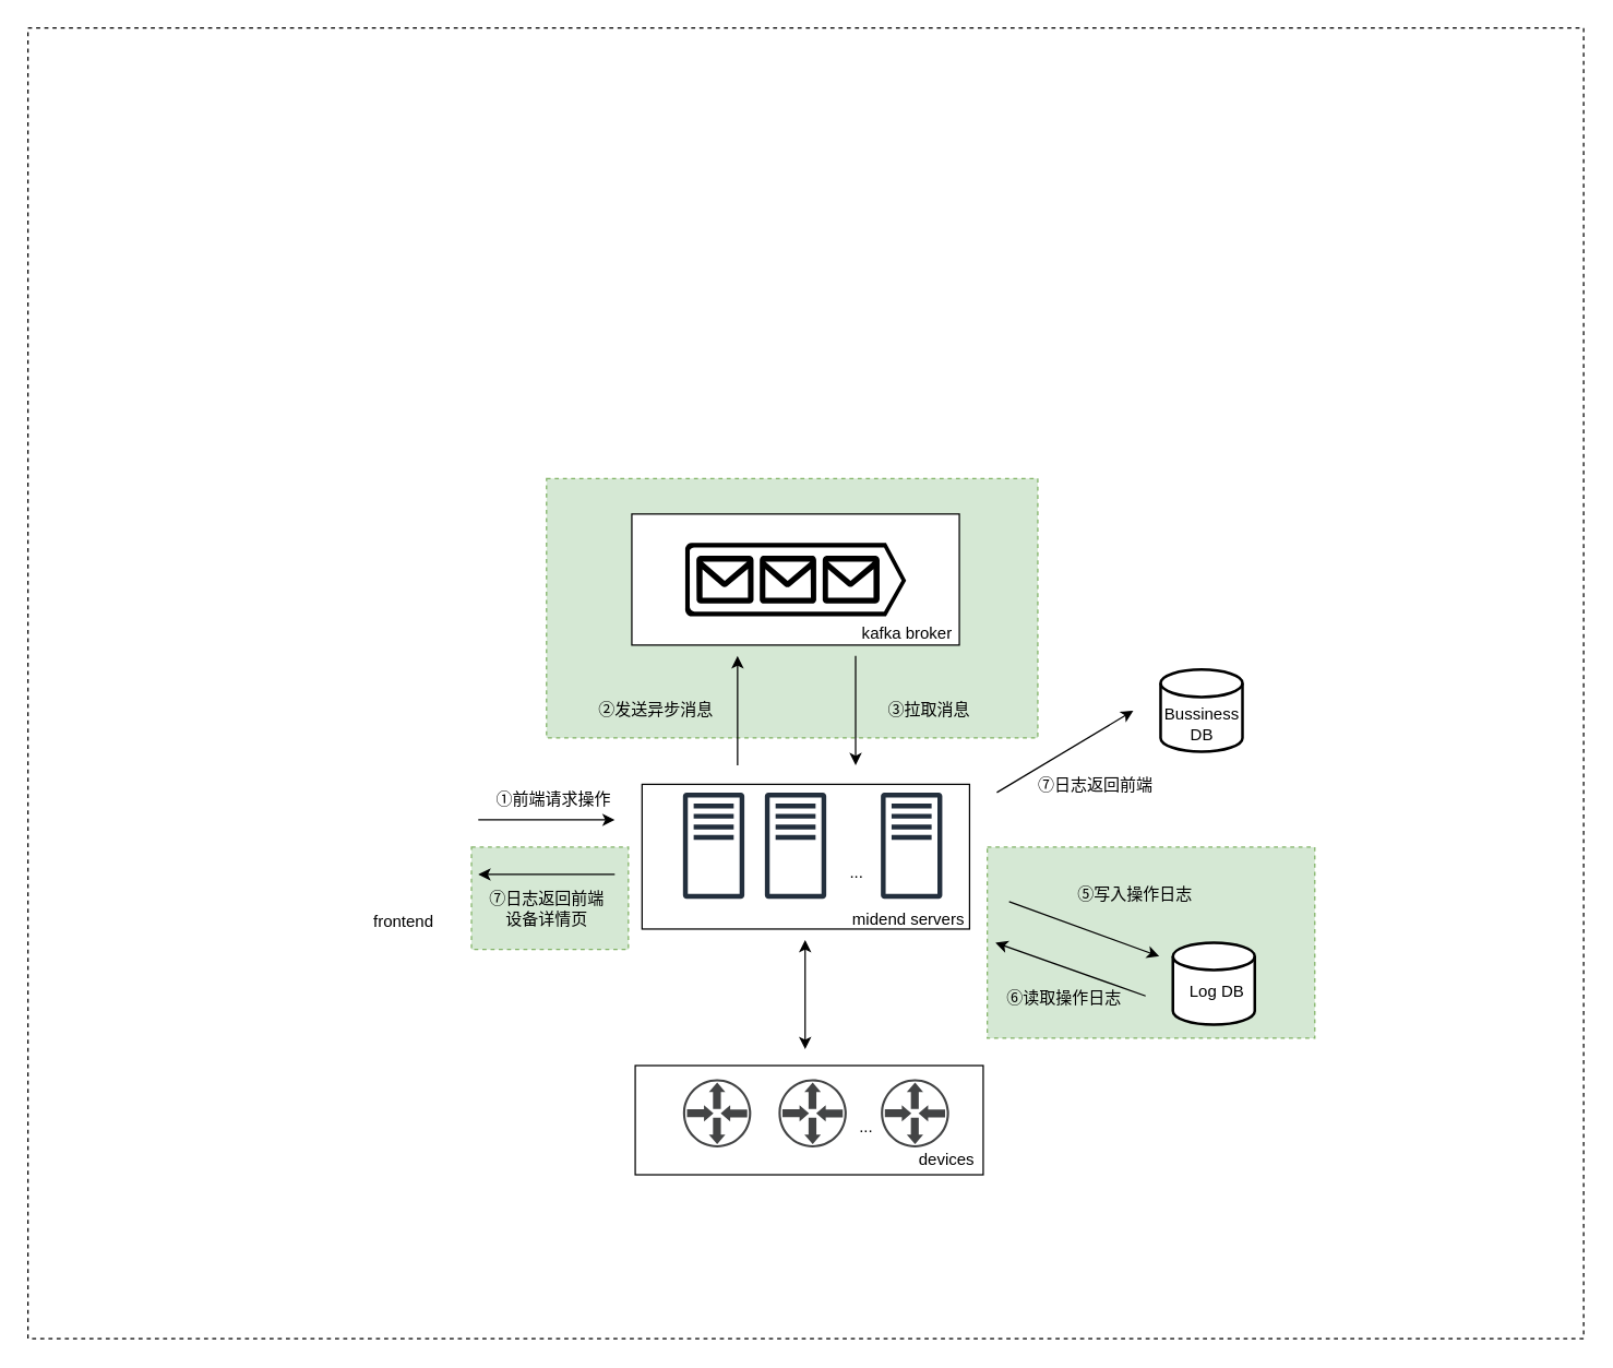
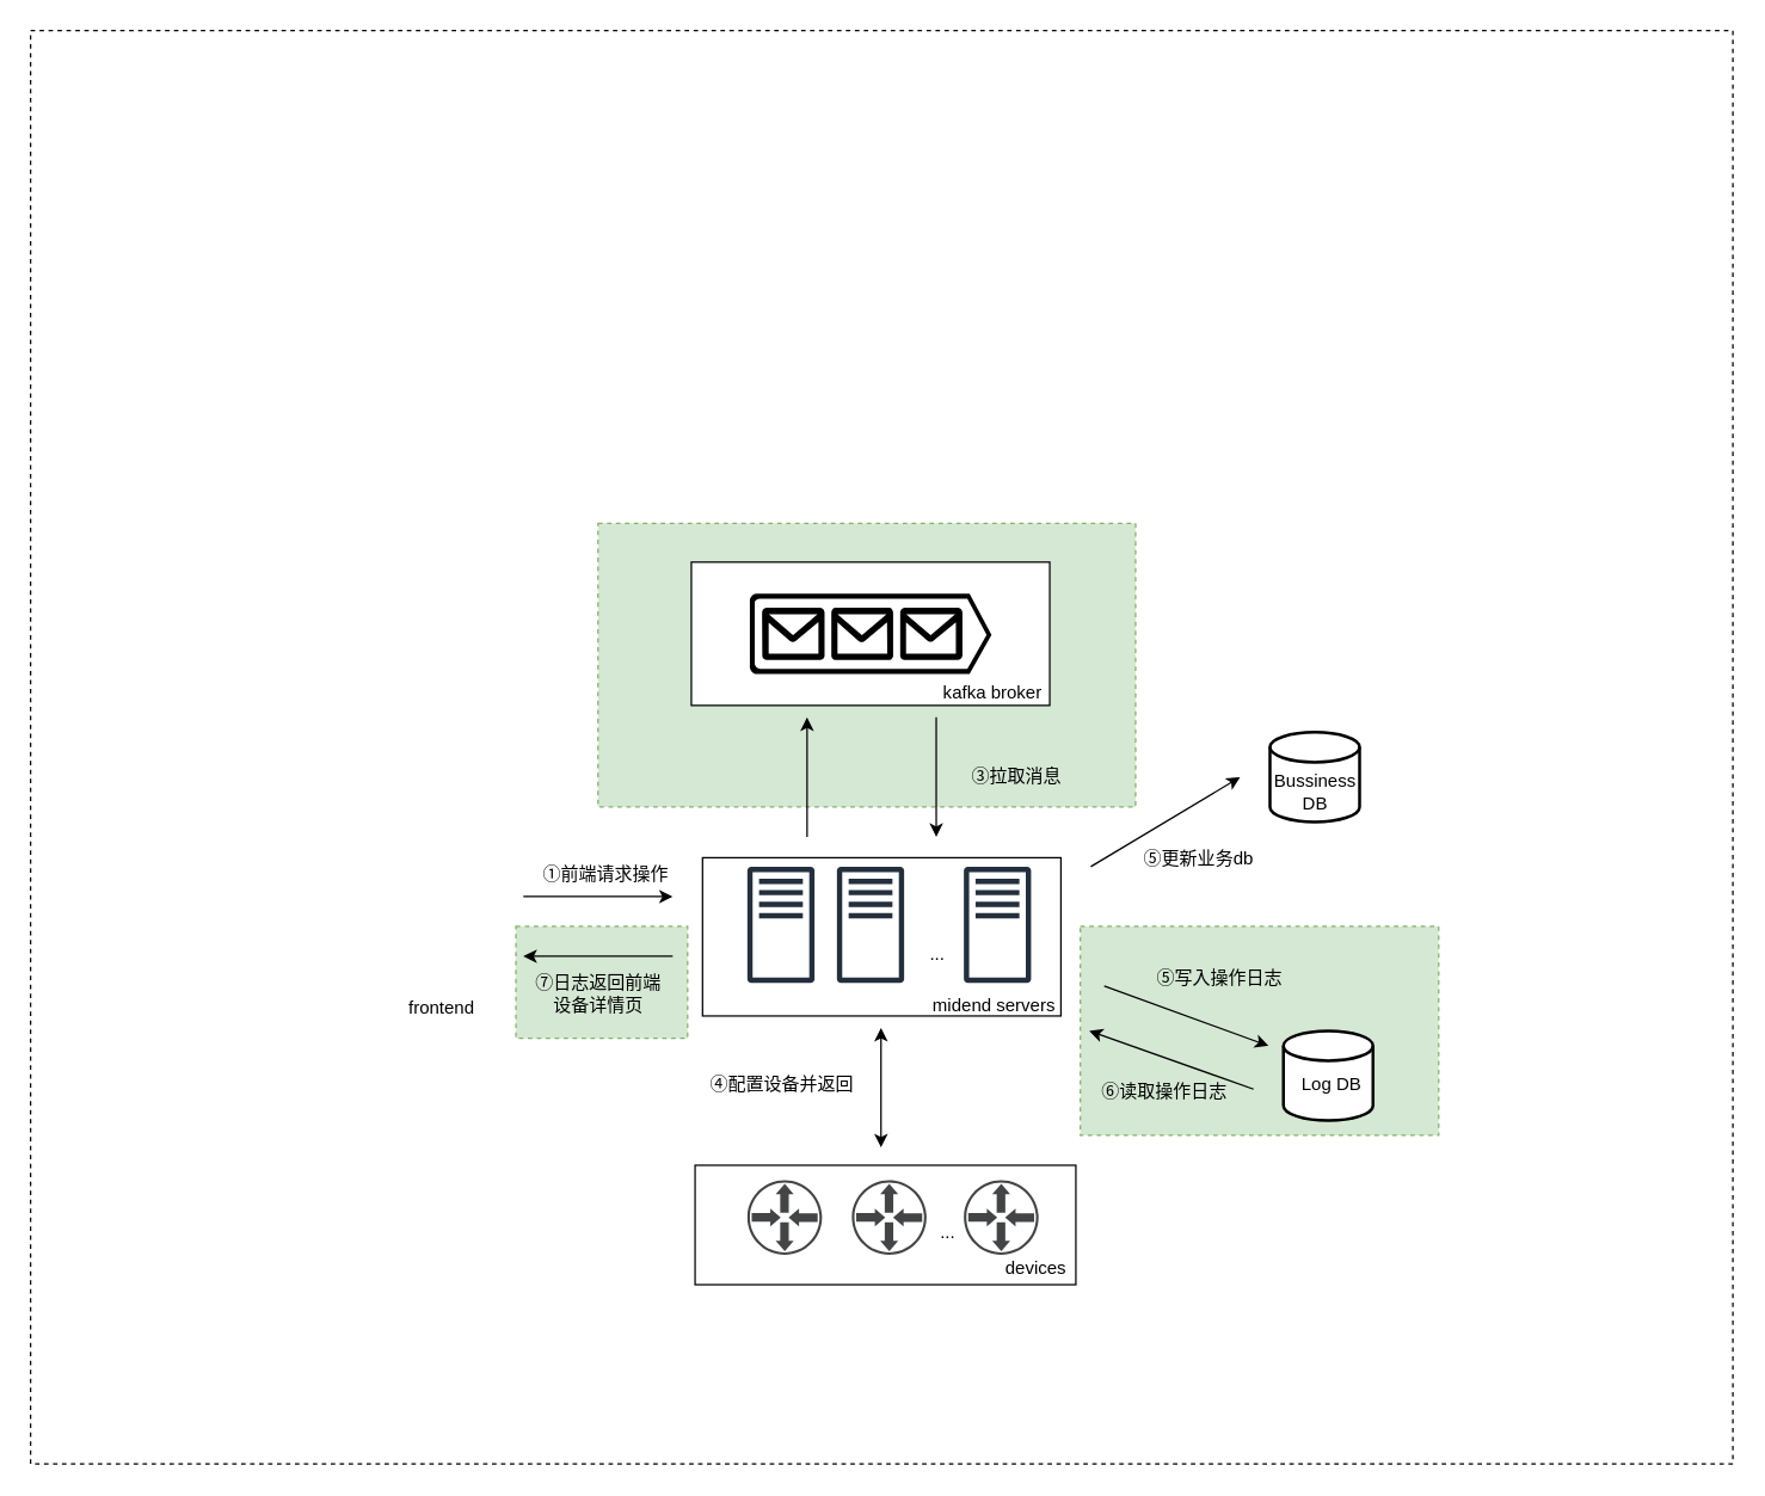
  <mxCell id="0" />
  <mxCell id="1" parent="0" />
  <mxCell id="2" value="" style="rounded=0;whiteSpace=wrap;html=1;dashed=1;" vertex="1" parent="1"><mxGeometry x="20" y="20" width="1140" height="960" as="geometry" /></mxCell>
  <mxCell id="3" value="" style="rounded=0;whiteSpace=wrap;html=1;dashed=1;fillColor=#d5e8d4;strokeColor=#82b366;" vertex="1" parent="1"><mxGeometry x="345" y="620" width="115" height="75" as="geometry" /></mxCell>
  <mxCell id="4" value="" style="rounded=0;whiteSpace=wrap;html=1;dashed=1;fillColor=#d5e8d4;strokeColor=#82b366;" vertex="1" parent="1"><mxGeometry x="723" y="620" width="240" height="140" as="geometry" /></mxCell>
  <mxCell id="5" value="" style="rounded=0;whiteSpace=wrap;html=1;dashed=1;fillColor=#d5e8d4;strokeColor=#82b366;" vertex="1" parent="1"><mxGeometry x="400" y="350" width="360" height="190" as="geometry" /></mxCell>
  <mxCell id="6" value="" style="rounded=0;whiteSpace=wrap;html=1;" vertex="1" parent="1"><mxGeometry x="462.5" y="376" width="240" height="96" as="geometry" /></mxCell>
  <mxCell id="7" value="" style="rounded=0;whiteSpace=wrap;html=1;" vertex="1" parent="1"><mxGeometry x="470" y="574" width="240" height="106" as="geometry" /></mxCell>
  <mxCell id="8" value="" style="rounded=0;whiteSpace=wrap;html=1;" vertex="1" parent="1"><mxGeometry x="465" y="780" width="255" height="80" as="geometry" /></mxCell>
  <mxCell id="9" value="" style="shape=image;html=1;verticalAlign=top;verticalLabelPosition=bottom;labelBackgroundColor=#ffffff;imageAspect=0;aspect=fixed;image=https://cdn4.iconfinder.com/data/icons/essential-app-1/16/computer-destop-it-website-128.png" vertex="1" parent="1"><mxGeometry x="250" y="574" width="90" height="90" as="geometry" /></mxCell>
  <mxCell id="10" value="" style="sketch=0;outlineConnect=0;fontColor=#232F3E;gradientColor=none;fillColor=#232F3D;strokeColor=none;dashed=0;verticalLabelPosition=bottom;verticalAlign=top;align=center;html=1;fontSize=12;fontStyle=0;aspect=fixed;pointerEvents=1;shape=mxgraph.aws4.traditional_server;" vertex="1" parent="1"><mxGeometry x="500" y="580" width="45" height="78" as="geometry" /></mxCell>
  <mxCell id="11" value="" style="sketch=0;pointerEvents=1;shadow=0;dashed=0;html=1;strokeColor=none;fillColor=#434445;aspect=fixed;labelPosition=center;verticalLabelPosition=bottom;verticalAlign=top;align=center;outlineConnect=0;shape=mxgraph.vvd.physical_upstream_router;" vertex="1" parent="1"><mxGeometry x="500" y="790" width="50" height="50" as="geometry" /></mxCell>
  <mxCell id="12" value="" style="sketch=0;pointerEvents=1;shadow=0;dashed=0;html=1;strokeColor=none;fillColor=#434445;aspect=fixed;labelPosition=center;verticalLabelPosition=bottom;verticalAlign=top;align=center;outlineConnect=0;shape=mxgraph.vvd.physical_upstream_router;" vertex="1" parent="1"><mxGeometry x="645" y="790" width="50" height="50" as="geometry" /></mxCell>
  <mxCell id="13" value="" style="sketch=0;pointerEvents=1;shadow=0;dashed=0;html=1;strokeColor=none;fillColor=#434445;aspect=fixed;labelPosition=center;verticalLabelPosition=bottom;verticalAlign=top;align=center;outlineConnect=0;shape=mxgraph.vvd.physical_upstream_router;" vertex="1" parent="1"><mxGeometry x="570" y="790" width="50" height="50" as="geometry" /></mxCell>
  <mxCell id="14" value="" style="sketch=0;outlineConnect=0;fontColor=#232F3E;gradientColor=none;fillColor=#232F3D;strokeColor=none;dashed=0;verticalLabelPosition=bottom;verticalAlign=top;align=center;html=1;fontSize=12;fontStyle=0;aspect=fixed;pointerEvents=1;shape=mxgraph.aws4.traditional_server;" vertex="1" parent="1"><mxGeometry x="645" y="580" width="45" height="78" as="geometry" /></mxCell>
  <mxCell id="15" value="" style="sketch=0;outlineConnect=0;fontColor=#232F3E;gradientColor=none;fillColor=#232F3D;strokeColor=none;dashed=0;verticalLabelPosition=bottom;verticalAlign=top;align=center;html=1;fontSize=12;fontStyle=0;aspect=fixed;pointerEvents=1;shape=mxgraph.aws4.traditional_server;" vertex="1" parent="1"><mxGeometry x="560" y="580" width="45" height="78" as="geometry" /></mxCell>
  <mxCell id="16" value="..." style="text;html=1;align=center;verticalAlign=middle;resizable=0;points=[];autosize=1;strokeColor=none;fillColor=none;" vertex="1" parent="1"><mxGeometry x="612" y="624" width="30" height="30" as="geometry" /></mxCell>
  <mxCell id="17" value="..." style="text;html=1;align=center;verticalAlign=middle;resizable=0;points=[];autosize=1;strokeColor=none;fillColor=none;" vertex="1" parent="1"><mxGeometry x="619" y="810" width="30" height="30" as="geometry" /></mxCell>
  <mxCell id="18" value="" style="strokeWidth=2;html=1;shape=mxgraph.flowchart.database;whiteSpace=wrap;" vertex="1" parent="1"><mxGeometry x="850" y="490" width="60" height="60" as="geometry" /></mxCell>
  <mxCell id="19" value="" style="strokeWidth=2;html=1;shape=mxgraph.flowchart.database;whiteSpace=wrap;" vertex="1" parent="1"><mxGeometry x="859" y="690" width="60" height="60" as="geometry" /></mxCell>
  <mxCell id="20" value="&lt;span style=&quot;&quot;&gt;Bussiness&lt;/span&gt;&lt;br style=&quot;&quot;&gt;&lt;span style=&quot;&quot;&gt;DB&lt;/span&gt;" style="text;html=1;align=center;verticalAlign=middle;resizable=0;points=[];autosize=1;strokeColor=none;fillColor=none;" vertex="1" parent="1"><mxGeometry x="840" y="510" width="80" height="40" as="geometry" /></mxCell>
  <mxCell id="21" value="" style="verticalLabelPosition=bottom;html=1;verticalAlign=top;align=center;strokeColor=none;fillColor=#000000;shape=mxgraph.azure.queue_generic;pointerEvents=1;" vertex="1" parent="1"><mxGeometry x="501.5" y="397" width="162" height="54" as="geometry" /></mxCell>
  <mxCell id="22" value="" style="endArrow=classic;html=1;rounded=0;" edge="1" parent="1"><mxGeometry width="50" height="50" relative="1" as="geometry"><mxPoint x="350" y="600" as="sourcePoint" /><mxPoint x="450" y="600" as="targetPoint" /><Array as="points" /></mxGeometry></mxCell>
  <mxCell id="23" value="" style="endArrow=classic;html=1;rounded=0;" edge="1" parent="1"><mxGeometry width="50" height="50" relative="1" as="geometry"><mxPoint x="730" y="580" as="sourcePoint" /><mxPoint x="830" y="520" as="targetPoint" /><Array as="points" /></mxGeometry></mxCell>
  <mxCell id="24" value="" style="endArrow=classic;html=1;rounded=0;" edge="1" parent="1"><mxGeometry width="50" height="50" relative="1" as="geometry"><mxPoint x="739" y="660" as="sourcePoint" /><mxPoint x="849" y="700" as="targetPoint" /><Array as="points" /></mxGeometry></mxCell>
  <mxCell id="25" value="" style="endArrow=classic;html=1;rounded=0;" edge="1" parent="1"><mxGeometry width="50" height="50" relative="1" as="geometry"><mxPoint x="839" y="729" as="sourcePoint" /><mxPoint x="729" y="690" as="targetPoint" /><Array as="points" /></mxGeometry></mxCell>
  <mxCell id="26" value="" style="endArrow=classic;html=1;rounded=0;endFill=1;startArrow=classic;startFill=1;" edge="1" parent="1"><mxGeometry width="50" height="50" relative="1" as="geometry"><mxPoint x="589.5" y="688" as="sourcePoint" /><mxPoint x="589.5" y="768" as="targetPoint" /></mxGeometry></mxCell>
  <mxCell id="27" value="" style="endArrow=classic;html=1;rounded=0;" edge="1" parent="1"><mxGeometry width="50" height="50" relative="1" as="geometry"><mxPoint x="626.5" y="480" as="sourcePoint" /><mxPoint x="626.5" y="560" as="targetPoint" /><Array as="points" /></mxGeometry></mxCell>
  <mxCell id="28" value="" style="endArrow=classic;html=1;rounded=0;" edge="1" parent="1"><mxGeometry width="50" height="50" relative="1" as="geometry"><mxPoint x="540" y="560" as="sourcePoint" /><mxPoint x="540" y="480" as="targetPoint" /><Array as="points" /></mxGeometry></mxCell>
  <mxCell id="29" value="" style="endArrow=classic;html=1;rounded=0;" edge="1" parent="1"><mxGeometry width="50" height="50" relative="1" as="geometry"><mxPoint x="450" y="640" as="sourcePoint" /><mxPoint x="350" y="640" as="targetPoint" /><Array as="points" /></mxGeometry></mxCell>
  <mxCell id="30" value="①前端请求操作" style="text;html=1;align=center;verticalAlign=middle;resizable=0;points=[];autosize=1;strokeColor=none;fillColor=none;" vertex="1" parent="1"><mxGeometry x="350" y="570" width="110" height="30" as="geometry" /></mxCell>
- <mxCell id="31" value="②发送异步消息" style="text;html=1;align=center;verticalAlign=middle;resizable=0;points=[];autosize=1;strokeColor=none;fillColor=none;" vertex="1" parent="1"><mxGeometry x="425" y="505" width="110" height="30" as="geometry" /></mxCell>
  <mxCell id="32" value="③拉取消息" style="text;html=1;align=center;verticalAlign=middle;resizable=0;points=[];autosize=1;strokeColor=none;fillColor=none;" vertex="1" parent="1"><mxGeometry x="640" y="505" width="80" height="30" as="geometry" /></mxCell>
  <mxCell id="33" value="kafka broker" style="text;html=1;align=center;verticalAlign=middle;resizable=0;points=[];autosize=1;strokeColor=none;fillColor=none;" vertex="1" parent="1"><mxGeometry x="619" y="449" width="90" height="30" as="geometry" /></mxCell>
  <mxCell id="34" value="midend servers" style="text;html=1;align=center;verticalAlign=middle;resizable=0;points=[];autosize=1;strokeColor=none;fillColor=none;" vertex="1" parent="1"><mxGeometry x="610" y="658" width="110" height="30" as="geometry" /></mxCell>
  <mxCell id="35" value="&lt;span style=&quot;&quot;&gt;Log DB&lt;/span&gt;" style="text;html=1;align=center;verticalAlign=middle;resizable=0;points=[];autosize=1;strokeColor=none;fillColor=none;" vertex="1" parent="1"><mxGeometry x="861" y="711" width="60" height="30" as="geometry" /></mxCell>
  <mxCell id="36" value="devices" style="text;html=1;align=center;verticalAlign=middle;resizable=0;points=[];autosize=1;strokeColor=none;fillColor=none;" vertex="1" parent="1"><mxGeometry x="663" y="834" width="60" height="30" as="geometry" /></mxCell>
  <mxCell id="37" value="frontend" style="text;html=1;align=center;verticalAlign=middle;resizable=0;points=[];autosize=1;strokeColor=none;fillColor=none;" vertex="1" parent="1"><mxGeometry x="260" y="660" width="70" height="30" as="geometry" /></mxCell>
- <mxCell id="39" value="⑦日志返回前端" style="text;html=1;align=center;verticalAlign=middle;resizable=0;points=[];autosize=1;strokeColor=none;fillColor=none;" vertex="1" parent="1"><mxGeometry x="752" y="560" width="100" height="30" as="geometry" /></mxCell>
- <mxCell id="40" value="⑤写入操作日志" style="text;html=1;align=center;verticalAlign=middle;resizable=0;points=[];autosize=1;strokeColor=none;fillColor=none;" vertex="1" parent="1"><mxGeometry x="776" y="640" width="110" height="30" as="geometry" /></mxCell>
+ <mxCell id="38" value="④配置设备并返回" style="text;html=1;align=center;verticalAlign=middle;resizable=0;points=[];autosize=1;strokeColor=none;fillColor=none;" vertex="1" parent="1"><mxGeometry x="462.5" y="711" width="120" height="30" as="geometry" /></mxCell>
+ <mxCell id="39" value="⑤更新业务db" style="text;html=1;align=center;verticalAlign=middle;resizable=0;points=[];autosize=1;strokeColor=none;fillColor=none;" vertex="1" parent="1"><mxGeometry x="752" y="560" width="100" height="30" as="geometry" /></mxCell>
+ <mxCell id="40" value="⑤写入操作日志" style="text;html=1;align=center;verticalAlign=middle;resizable=0;points=[];autosize=1;strokeColor=none;fillColor=none;" vertex="1" parent="1"><mxGeometry x="761" y="640" width="110" height="30" as="geometry" /></mxCell>
  <mxCell id="41" value="⑥读取操作日志" style="text;html=1;align=center;verticalAlign=middle;resizable=0;points=[];autosize=1;strokeColor=none;fillColor=none;" vertex="1" parent="1"><mxGeometry x="723.5" y="716" width="110" height="30" as="geometry" /></mxCell>
  <mxCell id="42" value="⑦日志返回前端&lt;br&gt;设备详情页" style="text;html=1;align=center;verticalAlign=middle;resizable=0;points=[];autosize=1;strokeColor=none;fillColor=none;" vertex="1" parent="1"><mxGeometry x="345" y="645" width="110" height="40" as="geometry" /></mxCell>
